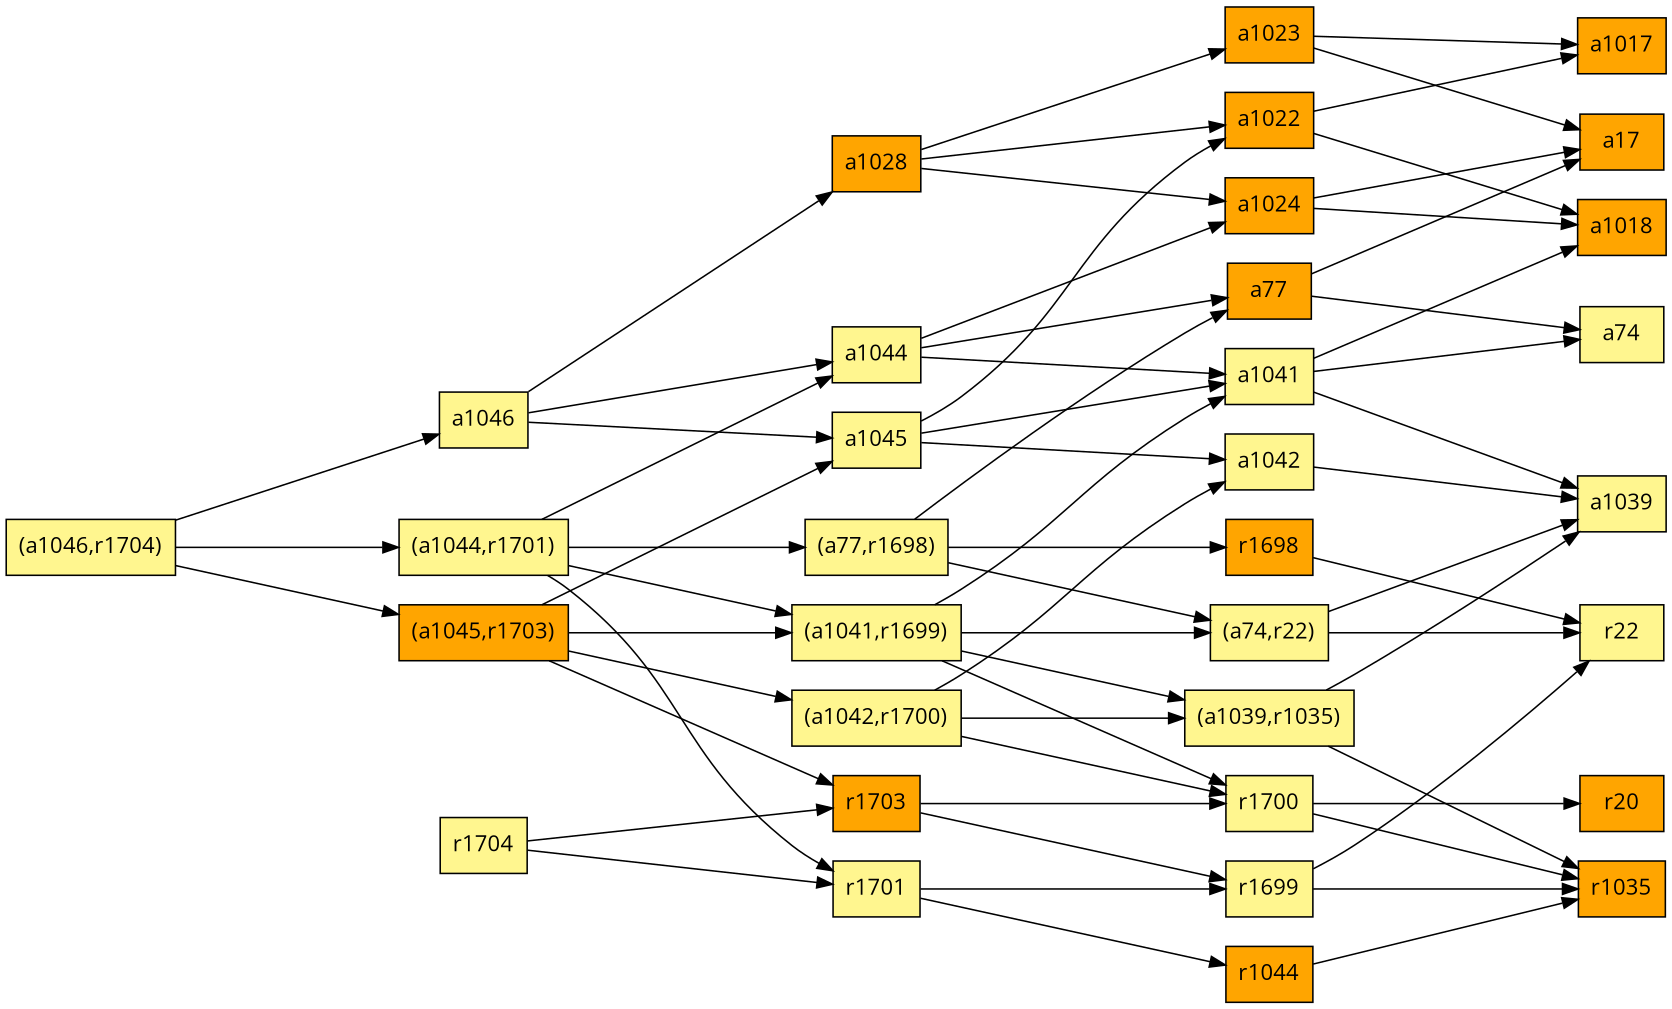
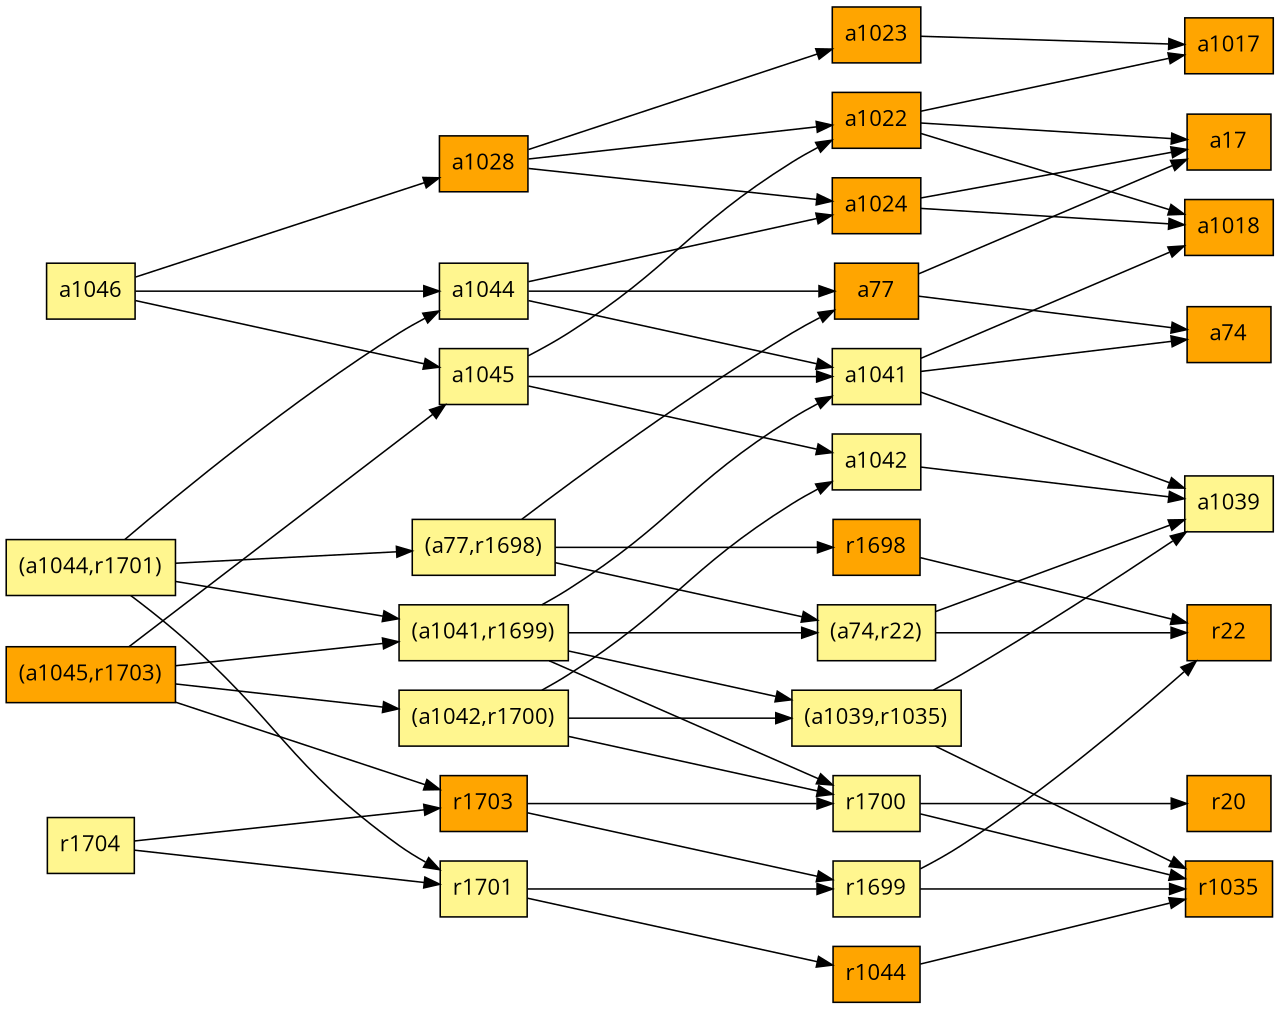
  digraph {
    fontname="Open Sans"
    rankdir=LR
    ranksep=2.0
    node [fillcolor=khaki1 fontname="Open Sans" shape=record style=filled]
    edge [fontname="Open Sans"]
    n1 [label="{a1046}"]
    n2 [label="{a1044}"]
    n3 [label="{a1045}"]
    n4 [fillcolor=orange label="{a1028}"]
    n5 [fillcolor=orange label="{a1024}"]
    n6 [fillcolor=orange label="{a77}"]
    n7 [label="{a1041}"]
    n8 [label="{a1042}"]
    n9 [fillcolor=orange label="{a1022}"]
    n10 [fillcolor=orange label="{a1023}"]
    n11 [fillcolor=orange label="{a17}"]
    n12 [fillcolor=orange label="{a1018}"]
-   n13 [label="{a74}"]
+   n13 [fillcolor=orange label="{a74}"]
    n14 [label="{a1039}"]
    n15 [fillcolor=orange label="{r1035}"]
-   n16 [label="{(a1046,r1704)}"]
    n17 [label="{(a1044,r1701)}"]
    n18 [fillcolor=orange label="{(a1045,r1703)}"]
    n19 [label="{(a77,r1698)}"]
    n20 [label="{r1701}"]
    n21 [label="{(a1041,r1699)}"]
    n22 [label="{r1704}"]
    n23 [fillcolor=orange label="{r1703}"]
    n24 [label="{(a1042,r1700)}"]
    n25 [fillcolor=orange label="{r1698}"]
-   n26 [label="{r22}"]
+   n26 [fillcolor=orange label="{r22}"]
    n27 [fillcolor=orange label="{a1017}"]
    n28 [label="{(a1039,r1035)}"]
    n29 [label="{r1700}"]
    n30 [fillcolor=orange label="{r20}"]
    n31 [label="{(a74,r22)}"]
    n32 [label="{r1699}"]
    n33 [fillcolor=orange label="{r1044}"]
    n1 -> n2
    n1 -> n3
    n1 -> n4
    n2 -> n5
    n2 -> n6
    n2 -> n7
    n3 -> n7
    n3 -> n8
    n3 -> n9
    n4 -> n5
    n4 -> n9
    n4 -> n10
    n5 -> n11
    n5 -> n12
    n6 -> n11
    n6 -> n13
    n7 -> n12
    n7 -> n13
    n7 -> n14
    n8 -> n14
    n9 -> n12
    n9 -> n27
-   n10 -> n11
+   n9 -> n11
    n10 -> n27
-   n16 -> n1
-   n16 -> n17
-   n16 -> n18
    n17 -> n2
    n17 -> n19
    n17 -> n20
    n17 -> n21
    n18 -> n3
    n18 -> n21
    n18 -> n23
    n18 -> n24
    n19 -> n6
    n19 -> n25
    n19 -> n31
    n20 -> n32
    n20 -> n33
    n21 -> n7
    n21 -> n28
    n21 -> n29
    n21 -> n31
    n22 -> n20
    n22 -> n23
    n23 -> n29
    n23 -> n32
    n24 -> n8
    n24 -> n28
    n24 -> n29
    n25 -> n26
    n28 -> n14
    n28 -> n15
    n29 -> n15
    n29 -> n30
    n31 -> n14
    n31 -> n26
    n32 -> n15
    n32 -> n26
    n33 -> n15
  }
